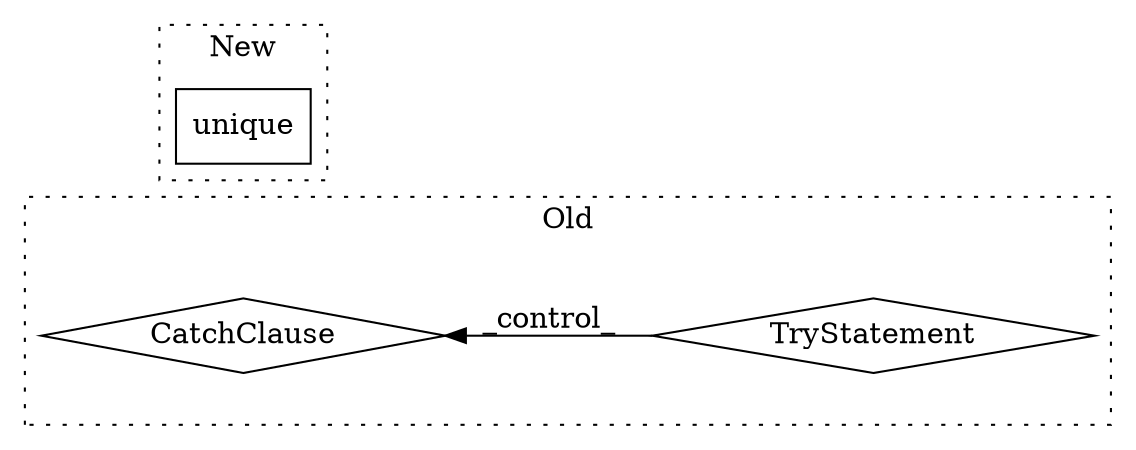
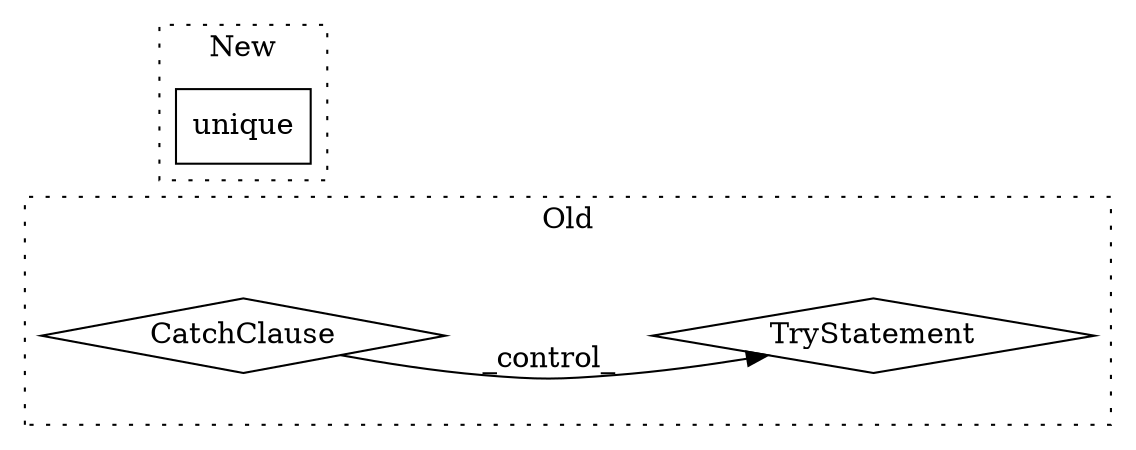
  digraph {
    rankdir=LR
    node [shape=diamond]
    n1 [a=12 l="11,2" label=CatchClause s="4266,4306"]
    n2 [a=54 l=4 label=TryStatement s=4199]
    n3 [a=32 l=8 label=unique s=939 shape=box]
    subgraph cluster_1 {
      label=Old
      style=dotted
      n1
      n2
    }
    subgraph cluster_2 {
      label=New
      style=dotted
      n3
    }
-   n2 -> n1 [label=_control_]
+   n1 -> n2 [label=_control_]
  }
